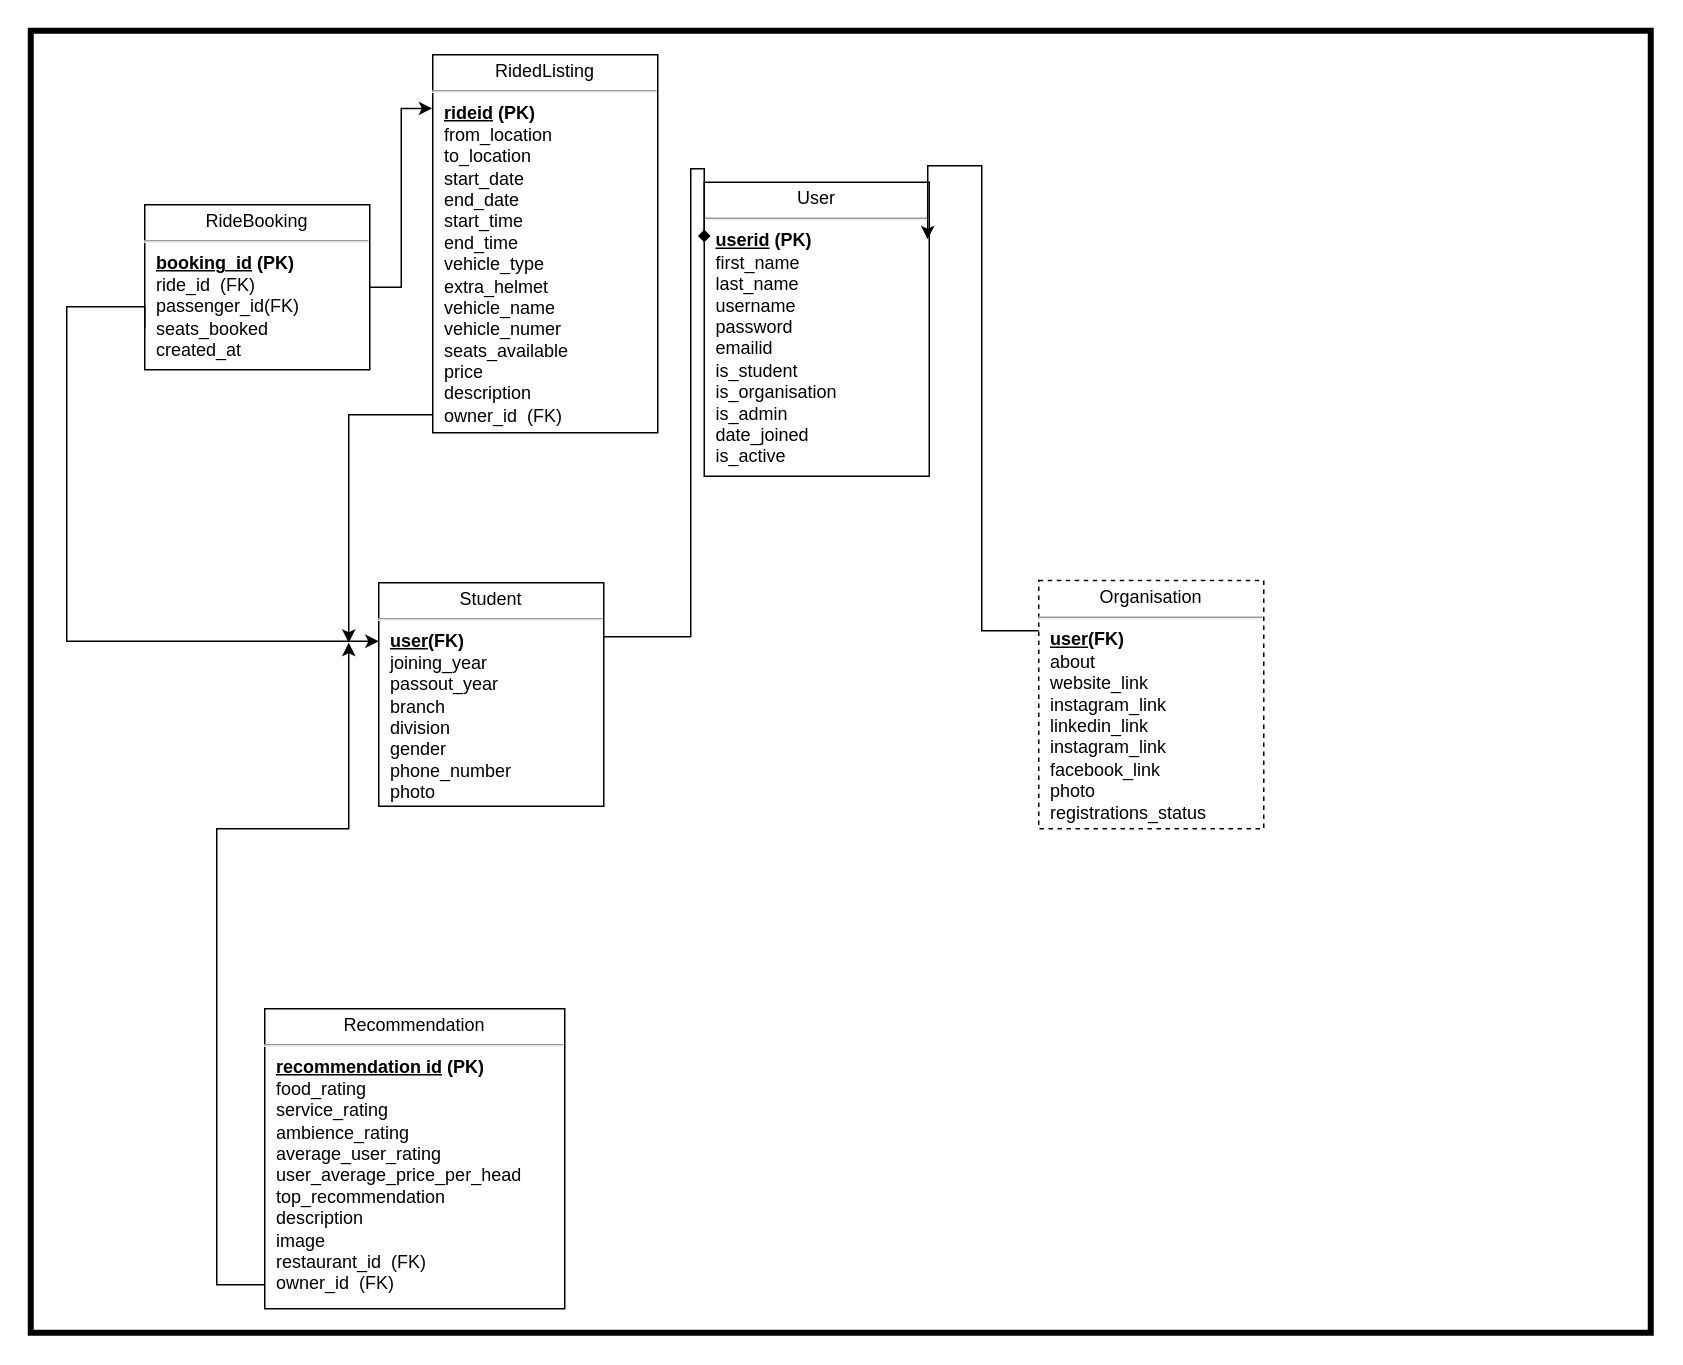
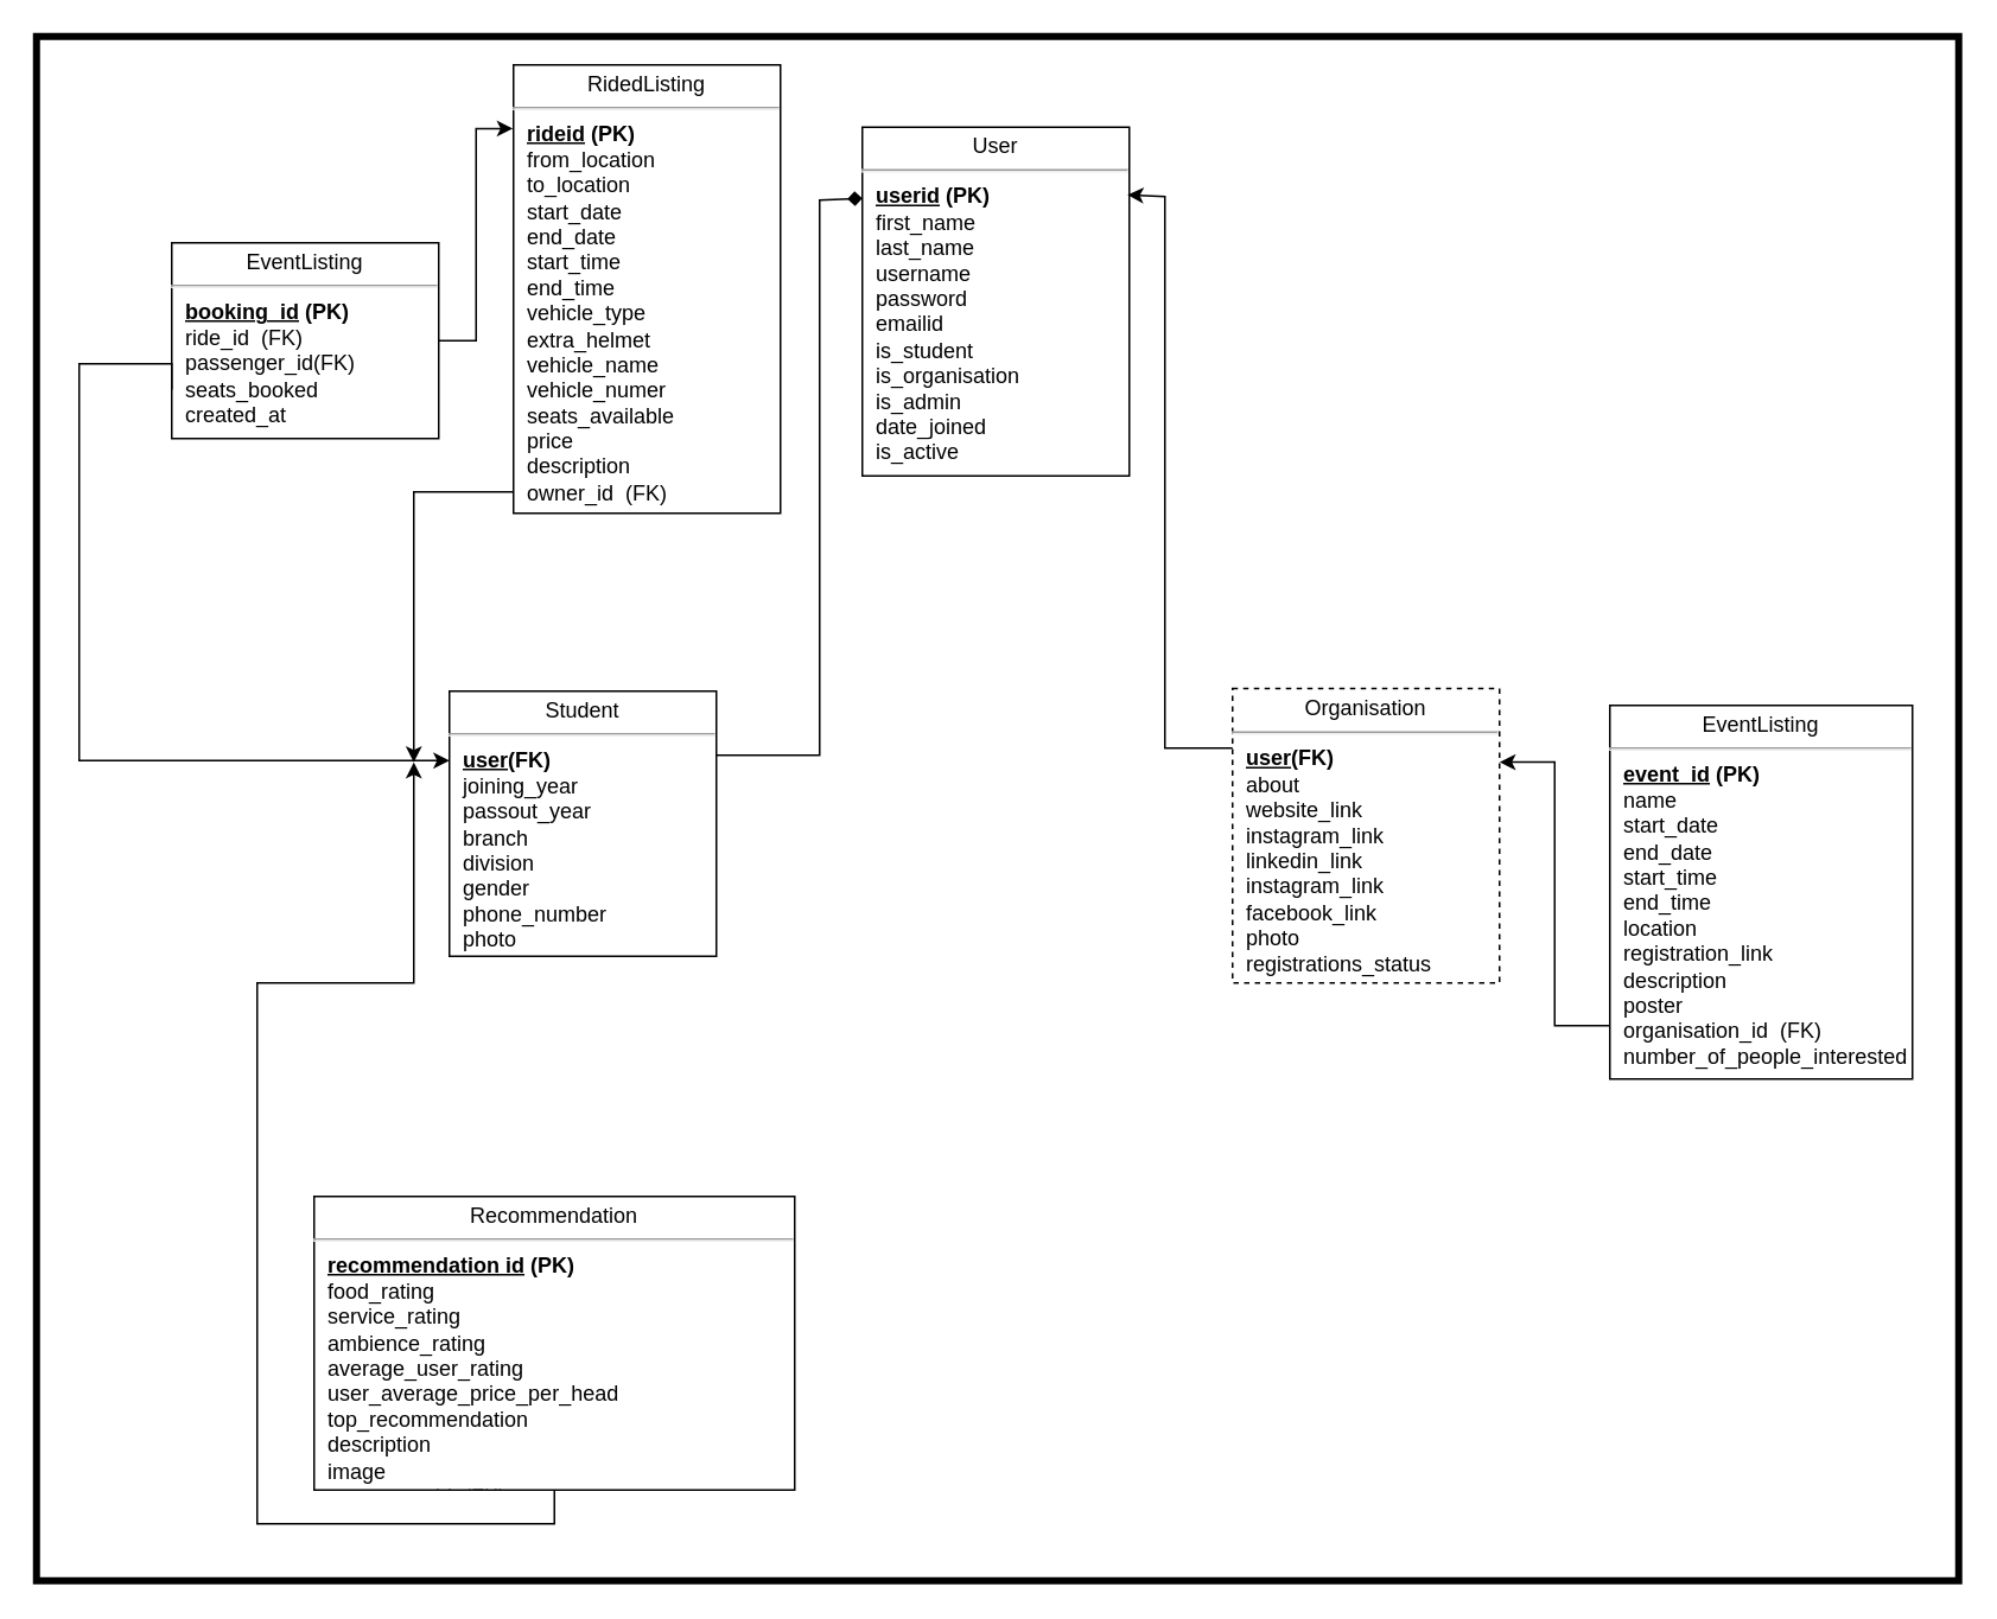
  <mxCell id="0" />
  <mxCell id="1" parent="0" />
  <mxCell id="2" value="&lt;p style=&quot;margin: 4px 0px 0px; text-align: center;&quot;&gt;Student&lt;/p&gt;&lt;hr&gt;&lt;p style=&quot;margin: 0px ; margin-left: 8px&quot;&gt;&lt;b&gt;&lt;u&gt;user&lt;/u&gt;(FK)&lt;/b&gt;&lt;/p&gt;&lt;p style=&quot;margin: 0px ; margin-left: 8px&quot;&gt;joining_year&lt;/p&gt;&lt;p style=&quot;margin: 0px ; margin-left: 8px&quot;&gt;passout_year&lt;/p&gt;&lt;p style=&quot;margin: 0px ; margin-left: 8px&quot;&gt;branch&lt;/p&gt;&lt;p style=&quot;margin: 0px ; margin-left: 8px&quot;&gt;division&lt;/p&gt;&lt;p style=&quot;margin: 0px ; margin-left: 8px&quot;&gt;gender&lt;/p&gt;&lt;p style=&quot;margin: 0px ; margin-left: 8px&quot;&gt;phone_number&lt;/p&gt;&lt;p style=&quot;margin: 0px ; margin-left: 8px&quot;&gt;photo&lt;/p&gt;" style="verticalAlign=top;align=left;overflow=fill;fontSize=12;fontFamily=Helvetica;html=1;rounded=0;shadow=0;comic=0;labelBackgroundColor=none;strokeWidth=1" vertex="1" parent="1"><mxGeometry x="252" y="388" width="150" height="149" as="geometry" /></mxCell>
  <mxCell id="3" style="edgeStyle=orthogonalEdgeStyle;rounded=0;orthogonalLoop=1;jettySize=auto;html=1;" edge="1" parent="1" source="4"><mxGeometry relative="1" as="geometry"><mxPoint x="232" y="428" as="targetPoint" /><Array as="points"><mxPoint x="232" y="276" /><mxPoint x="232" y="424" /></Array></mxGeometry></mxCell>
  <mxCell id="4" value="&lt;p style=&quot;margin: 4px 0px 0px; text-align: center;&quot;&gt;RidedListing&lt;/p&gt;&lt;hr&gt;&lt;p style=&quot;margin: 0px ; margin-left: 8px&quot;&gt;&lt;b&gt;&lt;u&gt;rideid&lt;/u&gt; (PK)&lt;/b&gt;&lt;br&gt;from_location&lt;/p&gt;&lt;p style=&quot;margin: 0px ; margin-left: 8px&quot;&gt;to_location&lt;/p&gt;&lt;p style=&quot;margin: 0px ; margin-left: 8px&quot;&gt;start_date&lt;/p&gt;&lt;p style=&quot;margin: 0px ; margin-left: 8px&quot;&gt;end_date&lt;/p&gt;&lt;p style=&quot;margin: 0px ; margin-left: 8px&quot;&gt;start_time&lt;/p&gt;&lt;p style=&quot;margin: 0px ; margin-left: 8px&quot;&gt;end_time&lt;/p&gt;&lt;p style=&quot;margin: 0px ; margin-left: 8px&quot;&gt;vehicle_type&lt;/p&gt;&lt;p style=&quot;margin: 0px ; margin-left: 8px&quot;&gt;extra_helmet&lt;/p&gt;&lt;p style=&quot;margin: 0px ; margin-left: 8px&quot;&gt;vehicle_name&lt;/p&gt;&lt;p style=&quot;margin: 0px ; margin-left: 8px&quot;&gt;vehicle_numer&lt;/p&gt;&lt;p style=&quot;margin: 0px ; margin-left: 8px&quot;&gt;seats_available&lt;/p&gt;&lt;p style=&quot;margin: 0px ; margin-left: 8px&quot;&gt;price&lt;/p&gt;&lt;p style=&quot;margin: 0px ; margin-left: 8px&quot;&gt;description&lt;/p&gt;&lt;p style=&quot;margin: 0px ; margin-left: 8px&quot;&gt;owner_id&amp;nbsp; (FK)&lt;/p&gt;" style="verticalAlign=top;align=left;overflow=fill;fontSize=12;fontFamily=Helvetica;html=1;rounded=0;shadow=0;comic=0;labelBackgroundColor=none;strokeWidth=1" vertex="1" parent="1"><mxGeometry x="288" y="36" width="150" height="252" as="geometry" /></mxCell>
  <mxCell id="5" style="edgeStyle=orthogonalEdgeStyle;rounded=0;orthogonalLoop=1;jettySize=auto;html=1;" edge="1" parent="1" source="6"><mxGeometry relative="1" as="geometry"><mxPoint x="232" y="428" as="targetPoint" /><Array as="points"><mxPoint x="144" y="856" /><mxPoint x="144" y="552" /><mxPoint x="232" y="552" /></Array></mxGeometry></mxCell>
- <mxCell id="6" value="&lt;p style=&quot;margin: 4px 0px 0px; text-align: center;&quot;&gt;Recommendation&lt;/p&gt;&lt;hr&gt;&lt;p style=&quot;margin: 0px ; margin-left: 8px&quot;&gt;&lt;b&gt;&lt;u&gt;recommendation id&lt;/u&gt; (PK)&lt;/b&gt;&lt;br&gt;food_rating&lt;/p&gt;&lt;p style=&quot;margin: 0px ; margin-left: 8px&quot;&gt;service_rating&lt;/p&gt;&lt;p style=&quot;margin: 0px ; margin-left: 8px&quot;&gt;ambience_rating&lt;/p&gt;&lt;p style=&quot;margin: 0px ; margin-left: 8px&quot;&gt;average_user_rating&lt;/p&gt;&lt;p style=&quot;margin: 0px ; margin-left: 8px&quot;&gt;user_average_price_per_head&lt;/p&gt;&lt;p style=&quot;margin: 0px ; margin-left: 8px&quot;&gt;top_recommendation&lt;/p&gt;&lt;p style=&quot;margin: 0px ; margin-left: 8px&quot;&gt;description&lt;/p&gt;&lt;p style=&quot;margin: 0px ; margin-left: 8px&quot;&gt;image&lt;/p&gt;&lt;p style=&quot;margin: 0px ; margin-left: 8px&quot;&gt;restaurant_id&amp;nbsp; (FK)&lt;/p&gt;&lt;p style=&quot;margin: 0px ; margin-left: 8px&quot;&gt;owner_id&amp;nbsp; (FK)&lt;/p&gt;" style="verticalAlign=top;align=left;overflow=fill;fontSize=12;fontFamily=Helvetica;html=1;rounded=0;shadow=0;comic=0;labelBackgroundColor=none;strokeWidth=1" vertex="1" parent="1"><mxGeometry x="176" y="672" width="200" height="200" as="geometry" /></mxCell>
- <mxCell id="7" value="&lt;p style=&quot;margin: 4px 0px 0px; text-align: center;&quot;&gt;RideBooking&lt;/p&gt;&lt;hr&gt;&lt;p style=&quot;margin: 0px ; margin-left: 8px&quot;&gt;&lt;b&gt;&lt;u&gt;booking_id&lt;/u&gt; (PK)&lt;/b&gt;&lt;br&gt;ride_id&amp;nbsp; (FK)&lt;/p&gt;&lt;p style=&quot;margin: 0px ; margin-left: 8px&quot;&gt;passenger_id(FK)&lt;/p&gt;&lt;p style=&quot;margin: 0px ; margin-left: 8px&quot;&gt;seats_booked&lt;/p&gt;&lt;p style=&quot;margin: 0px ; margin-left: 8px&quot;&gt;created_at&lt;/p&gt;" style="verticalAlign=top;align=left;overflow=fill;fontSize=12;fontFamily=Helvetica;html=1;rounded=0;shadow=0;comic=0;labelBackgroundColor=none;strokeWidth=1" vertex="1" parent="1"><mxGeometry x="96" y="136" width="150" height="110" as="geometry" /></mxCell>
+ <mxCell id="6" value="&lt;p style=&quot;margin: 4px 0px 0px; text-align: center;&quot;&gt;Recommendation&lt;/p&gt;&lt;hr&gt;&lt;p style=&quot;margin: 0px ; margin-left: 8px&quot;&gt;&lt;b&gt;&lt;u&gt;recommendation id&lt;/u&gt; (PK)&lt;/b&gt;&lt;br&gt;food_rating&lt;/p&gt;&lt;p style=&quot;margin: 0px ; margin-left: 8px&quot;&gt;service_rating&lt;/p&gt;&lt;p style=&quot;margin: 0px ; margin-left: 8px&quot;&gt;ambience_rating&lt;/p&gt;&lt;p style=&quot;margin: 0px ; margin-left: 8px&quot;&gt;average_user_rating&lt;/p&gt;&lt;p style=&quot;margin: 0px ; margin-left: 8px&quot;&gt;user_average_price_per_head&lt;/p&gt;&lt;p style=&quot;margin: 0px ; margin-left: 8px&quot;&gt;top_recommendation&lt;/p&gt;&lt;p style=&quot;margin: 0px ; margin-left: 8px&quot;&gt;description&lt;/p&gt;&lt;p style=&quot;margin: 0px ; margin-left: 8px&quot;&gt;image&lt;/p&gt;&lt;p style=&quot;margin: 0px ; margin-left: 8px&quot;&gt;restaurant_id&amp;nbsp; (FK)&lt;/p&gt;&lt;p style=&quot;margin: 0px ; margin-left: 8px&quot;&gt;owner_id&amp;nbsp; (FK)&lt;/p&gt;" style="verticalAlign=top;align=left;overflow=fill;fontSize=12;fontFamily=Helvetica;html=1;rounded=0;shadow=0;comic=0;labelBackgroundColor=none;strokeWidth=1" vertex="1" parent="1"><mxGeometry x="176" y="672" width="270" height="165" as="geometry" /></mxCell>
+ <mxCell id="7" value="&lt;p style=&quot;margin: 4px 0px 0px; text-align: center;&quot;&gt;EventListing&lt;/p&gt;&lt;hr&gt;&lt;p style=&quot;margin: 0px ; margin-left: 8px&quot;&gt;&lt;b&gt;&lt;u&gt;booking_id&lt;/u&gt; (PK)&lt;/b&gt;&lt;br&gt;ride_id&amp;nbsp; (FK)&lt;/p&gt;&lt;p style=&quot;margin: 0px ; margin-left: 8px&quot;&gt;passenger_id(FK)&lt;/p&gt;&lt;p style=&quot;margin: 0px ; margin-left: 8px&quot;&gt;seats_booked&lt;/p&gt;&lt;p style=&quot;margin: 0px ; margin-left: 8px&quot;&gt;created_at&lt;/p&gt;" style="verticalAlign=top;align=left;overflow=fill;fontSize=12;fontFamily=Helvetica;html=1;rounded=0;shadow=0;comic=0;labelBackgroundColor=none;strokeWidth=1" vertex="1" parent="1"><mxGeometry x="96" y="136" width="150" height="110" as="geometry" /></mxCell>
  <mxCell id="8" value="&lt;p style=&quot;margin: 4px 0px 0px; text-align: center;&quot;&gt;Organisation&lt;/p&gt;&lt;hr&gt;&lt;p style=&quot;margin: 0px ; margin-left: 8px&quot;&gt;&lt;b&gt;&lt;u&gt;user&lt;/u&gt;(&lt;/b&gt;&lt;b style=&quot;border-color: var(--border-color);&quot;&gt;FK&lt;/b&gt;&lt;b&gt;)&lt;/b&gt;&lt;/p&gt;&lt;p style=&quot;margin: 0px ; margin-left: 8px&quot;&gt;about&lt;/p&gt;&lt;p style=&quot;margin: 0px ; margin-left: 8px&quot;&gt;website_link&lt;/p&gt;&lt;p style=&quot;margin: 0px ; margin-left: 8px&quot;&gt;instagram_link&lt;/p&gt;&lt;p style=&quot;margin: 0px ; margin-left: 8px&quot;&gt;linkedin_link&lt;/p&gt;&lt;p style=&quot;margin: 0px ; margin-left: 8px&quot;&gt;instagram_link&lt;/p&gt;&lt;p style=&quot;margin: 0px ; margin-left: 8px&quot;&gt;facebook_link&lt;/p&gt;&lt;p style=&quot;margin: 0px ; margin-left: 8px&quot;&gt;photo&lt;br&gt;&lt;/p&gt;&lt;p style=&quot;margin: 0px ; margin-left: 8px&quot;&gt;registrations_status&lt;/p&gt;" style="verticalAlign=top;align=left;overflow=fill;fontSize=12;fontFamily=Helvetica;html=1;rounded=0;shadow=0;comic=0;labelBackgroundColor=none;strokeWidth=1;dashed=1;" vertex="1" parent="1"><mxGeometry x="692" y="386.5" width="150" height="165.5" as="geometry" /></mxCell>
+ <mxCell id="9" style="edgeStyle=orthogonalEdgeStyle;rounded=0;orthogonalLoop=1;jettySize=auto;html=1;entryX=1;entryY=0.25;entryDx=0;entryDy=0;" edge="1" parent="1" source="10" target="8"><mxGeometry relative="1" as="geometry"><Array as="points"><mxPoint x="873" y="576" /><mxPoint x="873" y="428" /></Array></mxGeometry></mxCell>
+ <mxCell id="10" value="&lt;p style=&quot;margin: 4px 0px 0px; text-align: center;&quot;&gt;EventListing&lt;/p&gt;&lt;hr&gt;&lt;p style=&quot;margin: 0px ; margin-left: 8px&quot;&gt;&lt;b&gt;&lt;u&gt;event_id&lt;/u&gt; (PK)&lt;/b&gt;&lt;br&gt;&lt;/p&gt;&lt;p style=&quot;margin: 0px ; margin-left: 8px&quot;&gt;name&lt;/p&gt;&lt;p style=&quot;margin: 0px ; margin-left: 8px&quot;&gt;start_date&lt;/p&gt;&lt;p style=&quot;margin: 0px ; margin-left: 8px&quot;&gt;end_date&lt;/p&gt;&lt;p style=&quot;margin: 0px ; margin-left: 8px&quot;&gt;start_time&lt;/p&gt;&lt;p style=&quot;margin: 0px ; margin-left: 8px&quot;&gt;end_time&lt;/p&gt;&lt;p style=&quot;margin: 0px ; margin-left: 8px&quot;&gt;location&lt;/p&gt;&lt;p style=&quot;margin: 0px ; margin-left: 8px&quot;&gt;registration_link&lt;/p&gt;&lt;p style=&quot;margin: 0px ; margin-left: 8px&quot;&gt;description&lt;/p&gt;&lt;p style=&quot;margin: 0px ; margin-left: 8px&quot;&gt;poster&lt;/p&gt;&lt;p style=&quot;margin: 0px ; margin-left: 8px&quot;&gt;organisation_id&amp;nbsp; (FK)&lt;/p&gt;&lt;p style=&quot;margin: 0px ; margin-left: 8px&quot;&gt;number_of_people_interested&lt;/p&gt;" style="verticalAlign=top;align=left;overflow=fill;fontSize=12;fontFamily=Helvetica;html=1;rounded=0;shadow=0;comic=0;labelBackgroundColor=none;strokeWidth=1" vertex="1" parent="1"><mxGeometry x="904" y="396" width="170" height="210" as="geometry" /></mxCell>
  <mxCell id="11" style="edgeStyle=orthogonalEdgeStyle;rounded=0;orthogonalLoop=1;jettySize=auto;html=1;exitX=0;exitY=0.75;exitDx=0;exitDy=0;" edge="1" parent="1" source="7" target="2"><mxGeometry relative="1" as="geometry"><mxPoint x="84.01" y="216" as="sourcePoint" /><mxPoint x="242.96" y="441.25" as="targetPoint" /><Array as="points"><mxPoint x="96" y="204" /><mxPoint x="44" y="204" /><mxPoint x="44" y="427" /></Array></mxGeometry></mxCell>
  <mxCell id="12" value="" style="rounded=0;whiteSpace=wrap;html=1;fillColor=none;perimeterSpacing=1;strokeWidth=4;" vertex="1" parent="1"><mxGeometry x="20" y="20" width="1080" height="868" as="geometry" /></mxCell>
- <mxCell id="13" value="&lt;p style=&quot;margin: 4px 0px 0px; text-align: center;&quot;&gt;User&lt;/p&gt;&lt;hr&gt;&lt;p style=&quot;margin: 0px ; margin-left: 8px&quot;&gt;&lt;b&gt;&lt;u&gt;userid&lt;/u&gt; (PK)&lt;/b&gt;&lt;br&gt;first_name&lt;br&gt;last_name&lt;/p&gt;&lt;p style=&quot;margin: 0px ; margin-left: 8px&quot;&gt;username&lt;br&gt;&lt;/p&gt;&lt;p style=&quot;margin: 0px ; margin-left: 8px&quot;&gt;password&lt;br&gt;&lt;/p&gt;&lt;p style=&quot;margin: 0px ; margin-left: 8px&quot;&gt;emailid&lt;/p&gt;&lt;p style=&quot;margin: 0px ; margin-left: 8px&quot;&gt;is_student&lt;/p&gt;&lt;p style=&quot;margin: 0px ; margin-left: 8px&quot;&gt;is_organisation&lt;br&gt;&lt;/p&gt;&lt;p style=&quot;margin: 0px ; margin-left: 8px&quot;&gt;is_admin&lt;/p&gt;&lt;p style=&quot;margin: 0px ; margin-left: 8px&quot;&gt;date_joined&lt;/p&gt;&lt;p style=&quot;margin: 0px ; margin-left: 8px&quot;&gt;is_active&lt;/p&gt;" style="verticalAlign=top;align=left;overflow=fill;fontSize=12;fontFamily=Helvetica;html=1;rounded=0;shadow=0;comic=0;labelBackgroundColor=none;strokeWidth=1" vertex="1" parent="1"><mxGeometry x="469" y="121" width="150" height="196" as="geometry" /></mxCell>
+ <mxCell id="13" value="&lt;p style=&quot;margin: 4px 0px 0px; text-align: center;&quot;&gt;User&lt;/p&gt;&lt;hr&gt;&lt;p style=&quot;margin: 0px ; margin-left: 8px&quot;&gt;&lt;b&gt;&lt;u&gt;userid&lt;/u&gt; (PK)&lt;/b&gt;&lt;br&gt;first_name&lt;br&gt;last_name&lt;/p&gt;&lt;p style=&quot;margin: 0px ; margin-left: 8px&quot;&gt;username&lt;br&gt;&lt;/p&gt;&lt;p style=&quot;margin: 0px ; margin-left: 8px&quot;&gt;password&lt;br&gt;&lt;/p&gt;&lt;p style=&quot;margin: 0px ; margin-left: 8px&quot;&gt;emailid&lt;/p&gt;&lt;p style=&quot;margin: 0px ; margin-left: 8px&quot;&gt;is_student&lt;/p&gt;&lt;p style=&quot;margin: 0px ; margin-left: 8px&quot;&gt;is_organisation&lt;br&gt;&lt;/p&gt;&lt;p style=&quot;margin: 0px ; margin-left: 8px&quot;&gt;is_admin&lt;/p&gt;&lt;p style=&quot;margin: 0px ; margin-left: 8px&quot;&gt;date_joined&lt;/p&gt;&lt;p style=&quot;margin: 0px ; margin-left: 8px&quot;&gt;is_active&lt;/p&gt;" style="verticalAlign=top;align=left;overflow=fill;fontSize=12;fontFamily=Helvetica;html=1;rounded=0;shadow=0;comic=0;labelBackgroundColor=none;strokeWidth=1" vertex="1" parent="1"><mxGeometry x="484" y="71" width="150" height="196" as="geometry" /></mxCell>
  <mxCell id="14" style="edgeStyle=orthogonalEdgeStyle;rounded=0;orthogonalLoop=1;jettySize=auto;html=1;entryX=0;entryY=0.204;entryDx=0;entryDy=0;entryPerimeter=0;endArrow=diamond;" edge="1" parent="1" source="2" target="13"><mxGeometry relative="1" as="geometry"><Array as="points"><mxPoint x="460" y="424" /><mxPoint x="460" y="112" /></Array></mxGeometry></mxCell>
  <mxCell id="15" style="edgeStyle=orthogonalEdgeStyle;rounded=0;orthogonalLoop=1;jettySize=auto;html=1;entryX=0.993;entryY=0.194;entryDx=0;entryDy=0;entryPerimeter=0;" edge="1" parent="1" source="8" target="13"><mxGeometry relative="1" as="geometry"><Array as="points"><mxPoint x="654" y="420" /><mxPoint x="654" y="110" /></Array></mxGeometry></mxCell>
  <mxCell id="16" style="edgeStyle=orthogonalEdgeStyle;rounded=0;orthogonalLoop=1;jettySize=auto;html=1;entryX=-0.002;entryY=0.142;entryDx=0;entryDy=0;entryPerimeter=0;" edge="1" parent="1" source="7" target="4"><mxGeometry relative="1" as="geometry" /></mxCell>
